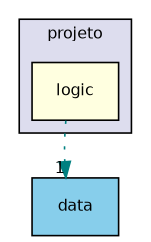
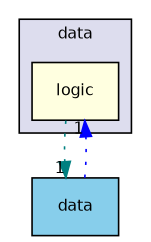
  digraph {
    compound=true
    node [fontname=Helvetica fontsize=10 shape=box style=filled]
    edge [headlabel=1 labeldistance=1.5 labelfontname=Helvetica labelfontsize=10 style=dotted]
    n1 [fillcolor=lightyellow label=logic pencolor=black]
    n2 [label=data fillcolor=skyblue]
    subgraph cluster_1 {
      bgcolor="#ddddee"
      fontname=Helvetica
      fontsize=10
-     label=projeto
+     label=data
      pencolor=black
      n1
    }
    n1 -> n2 [color=teal]
+   n2 -> n1 [color=blue]
  }
